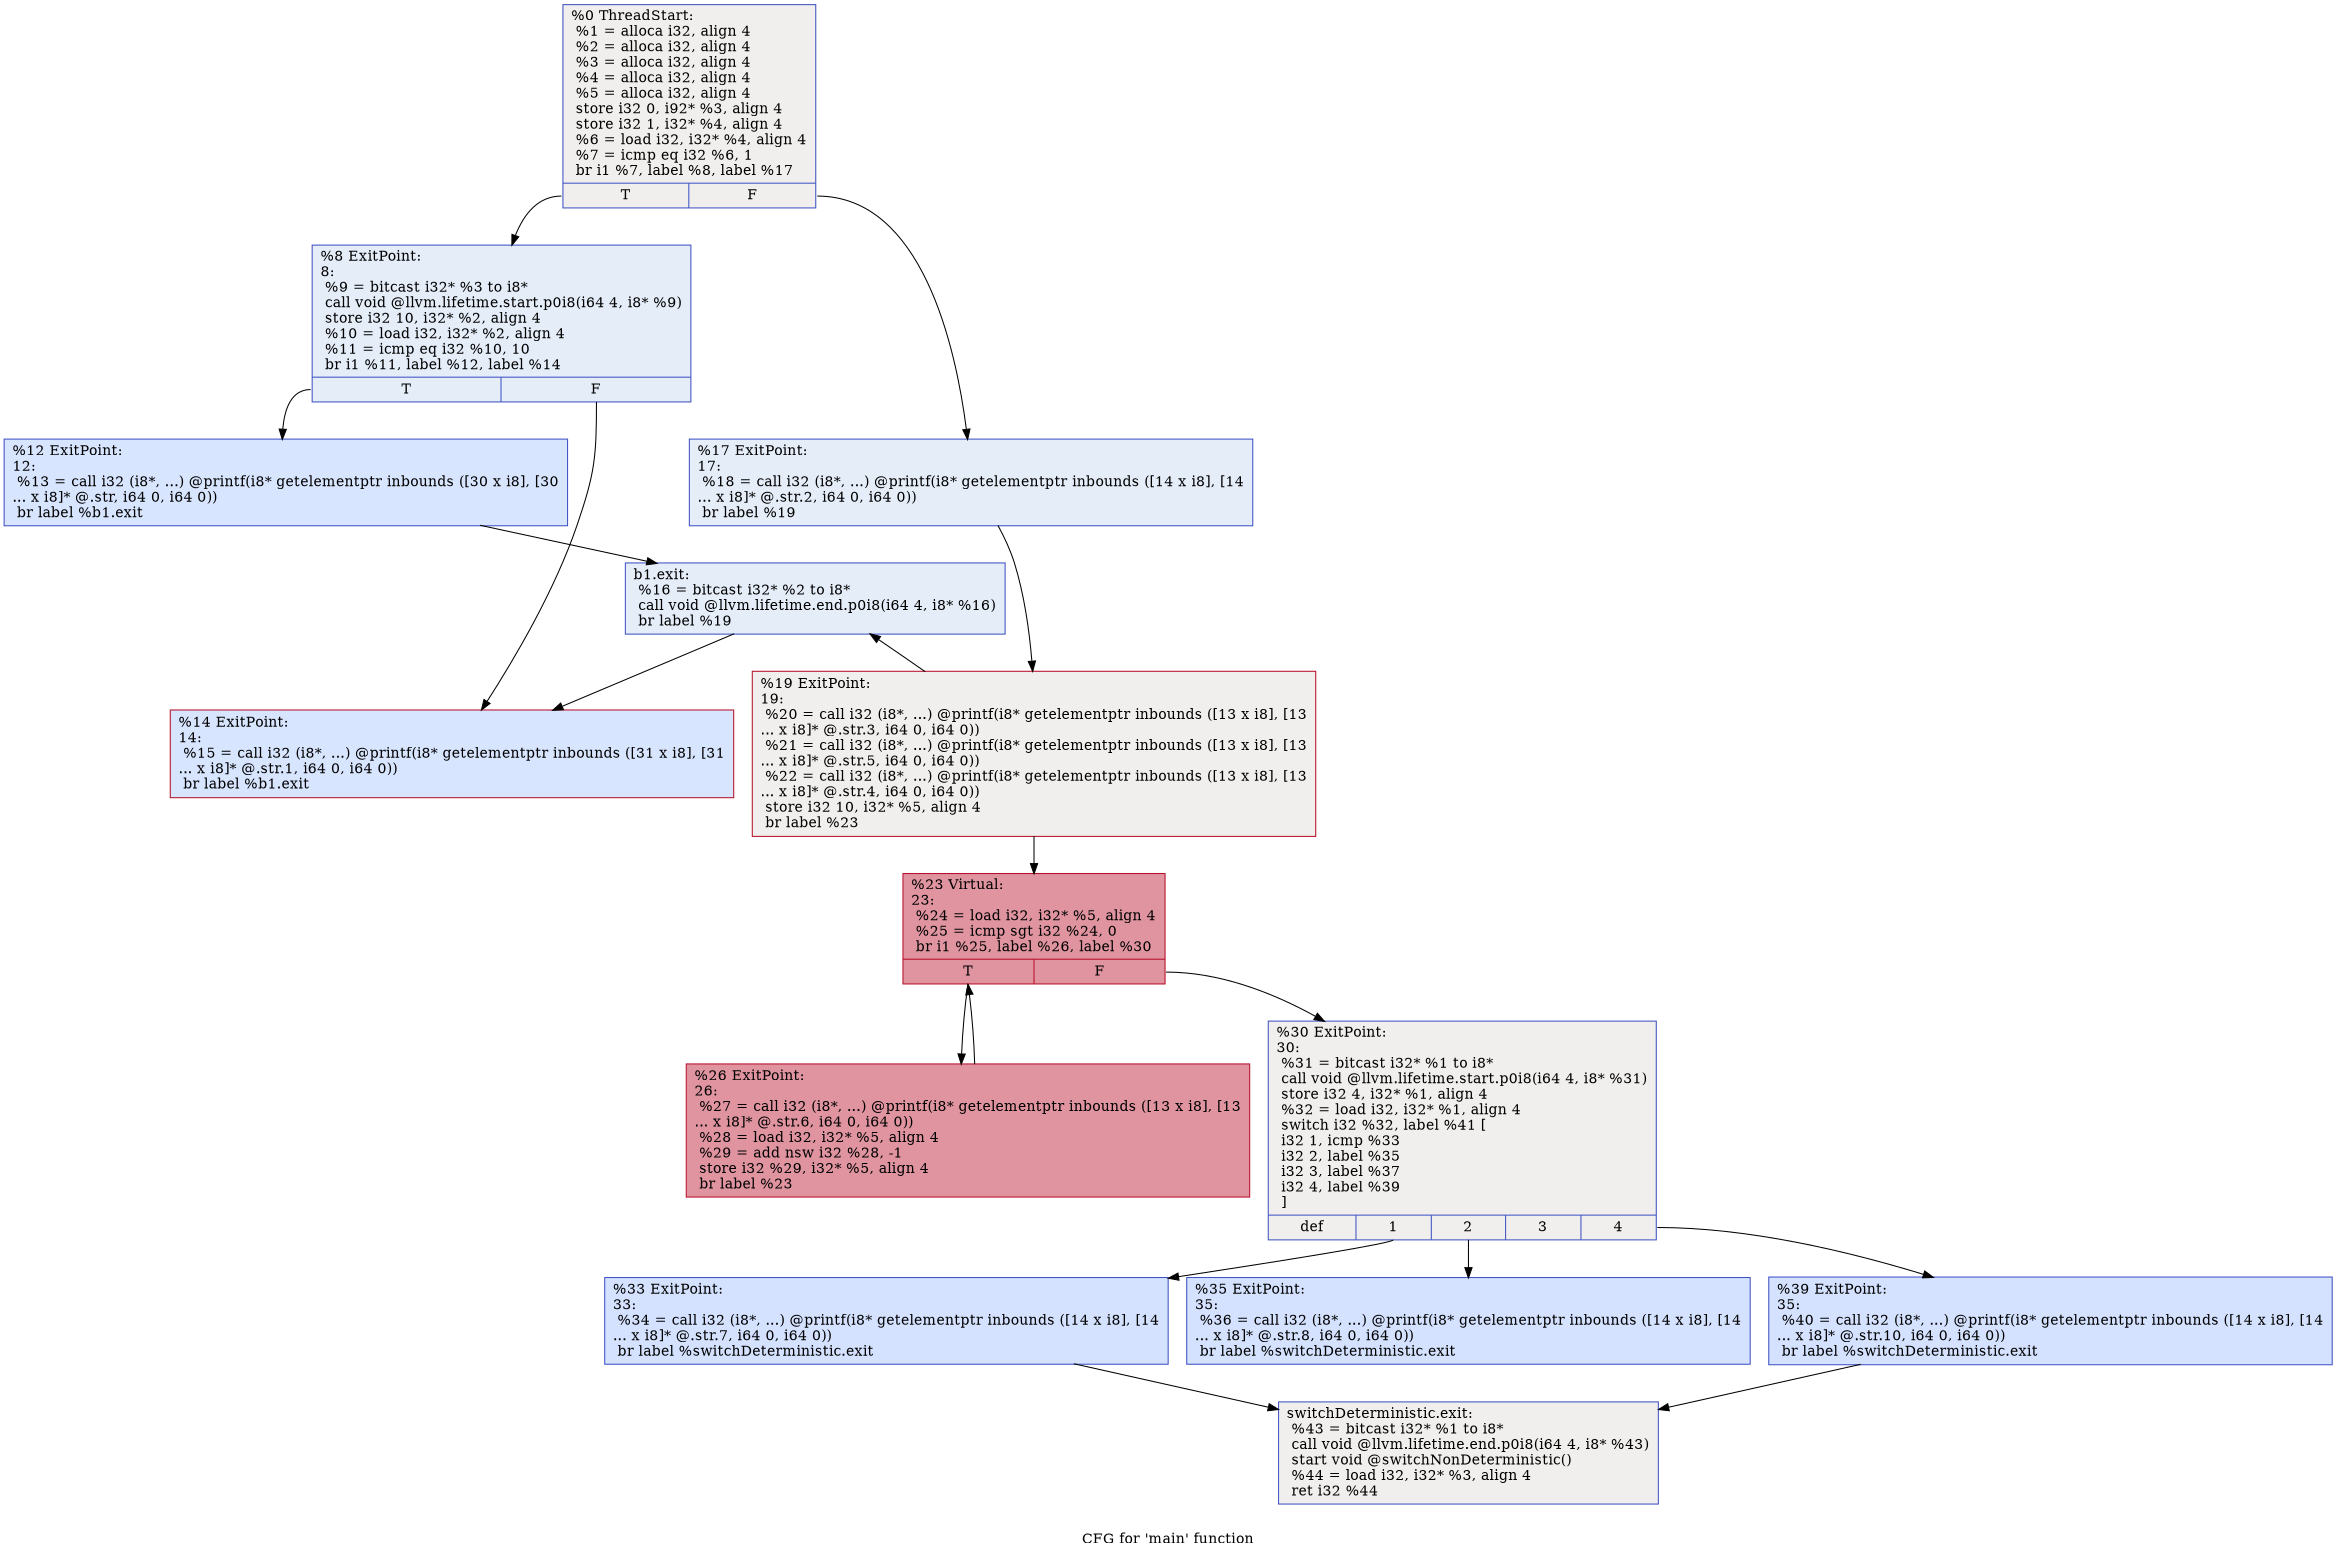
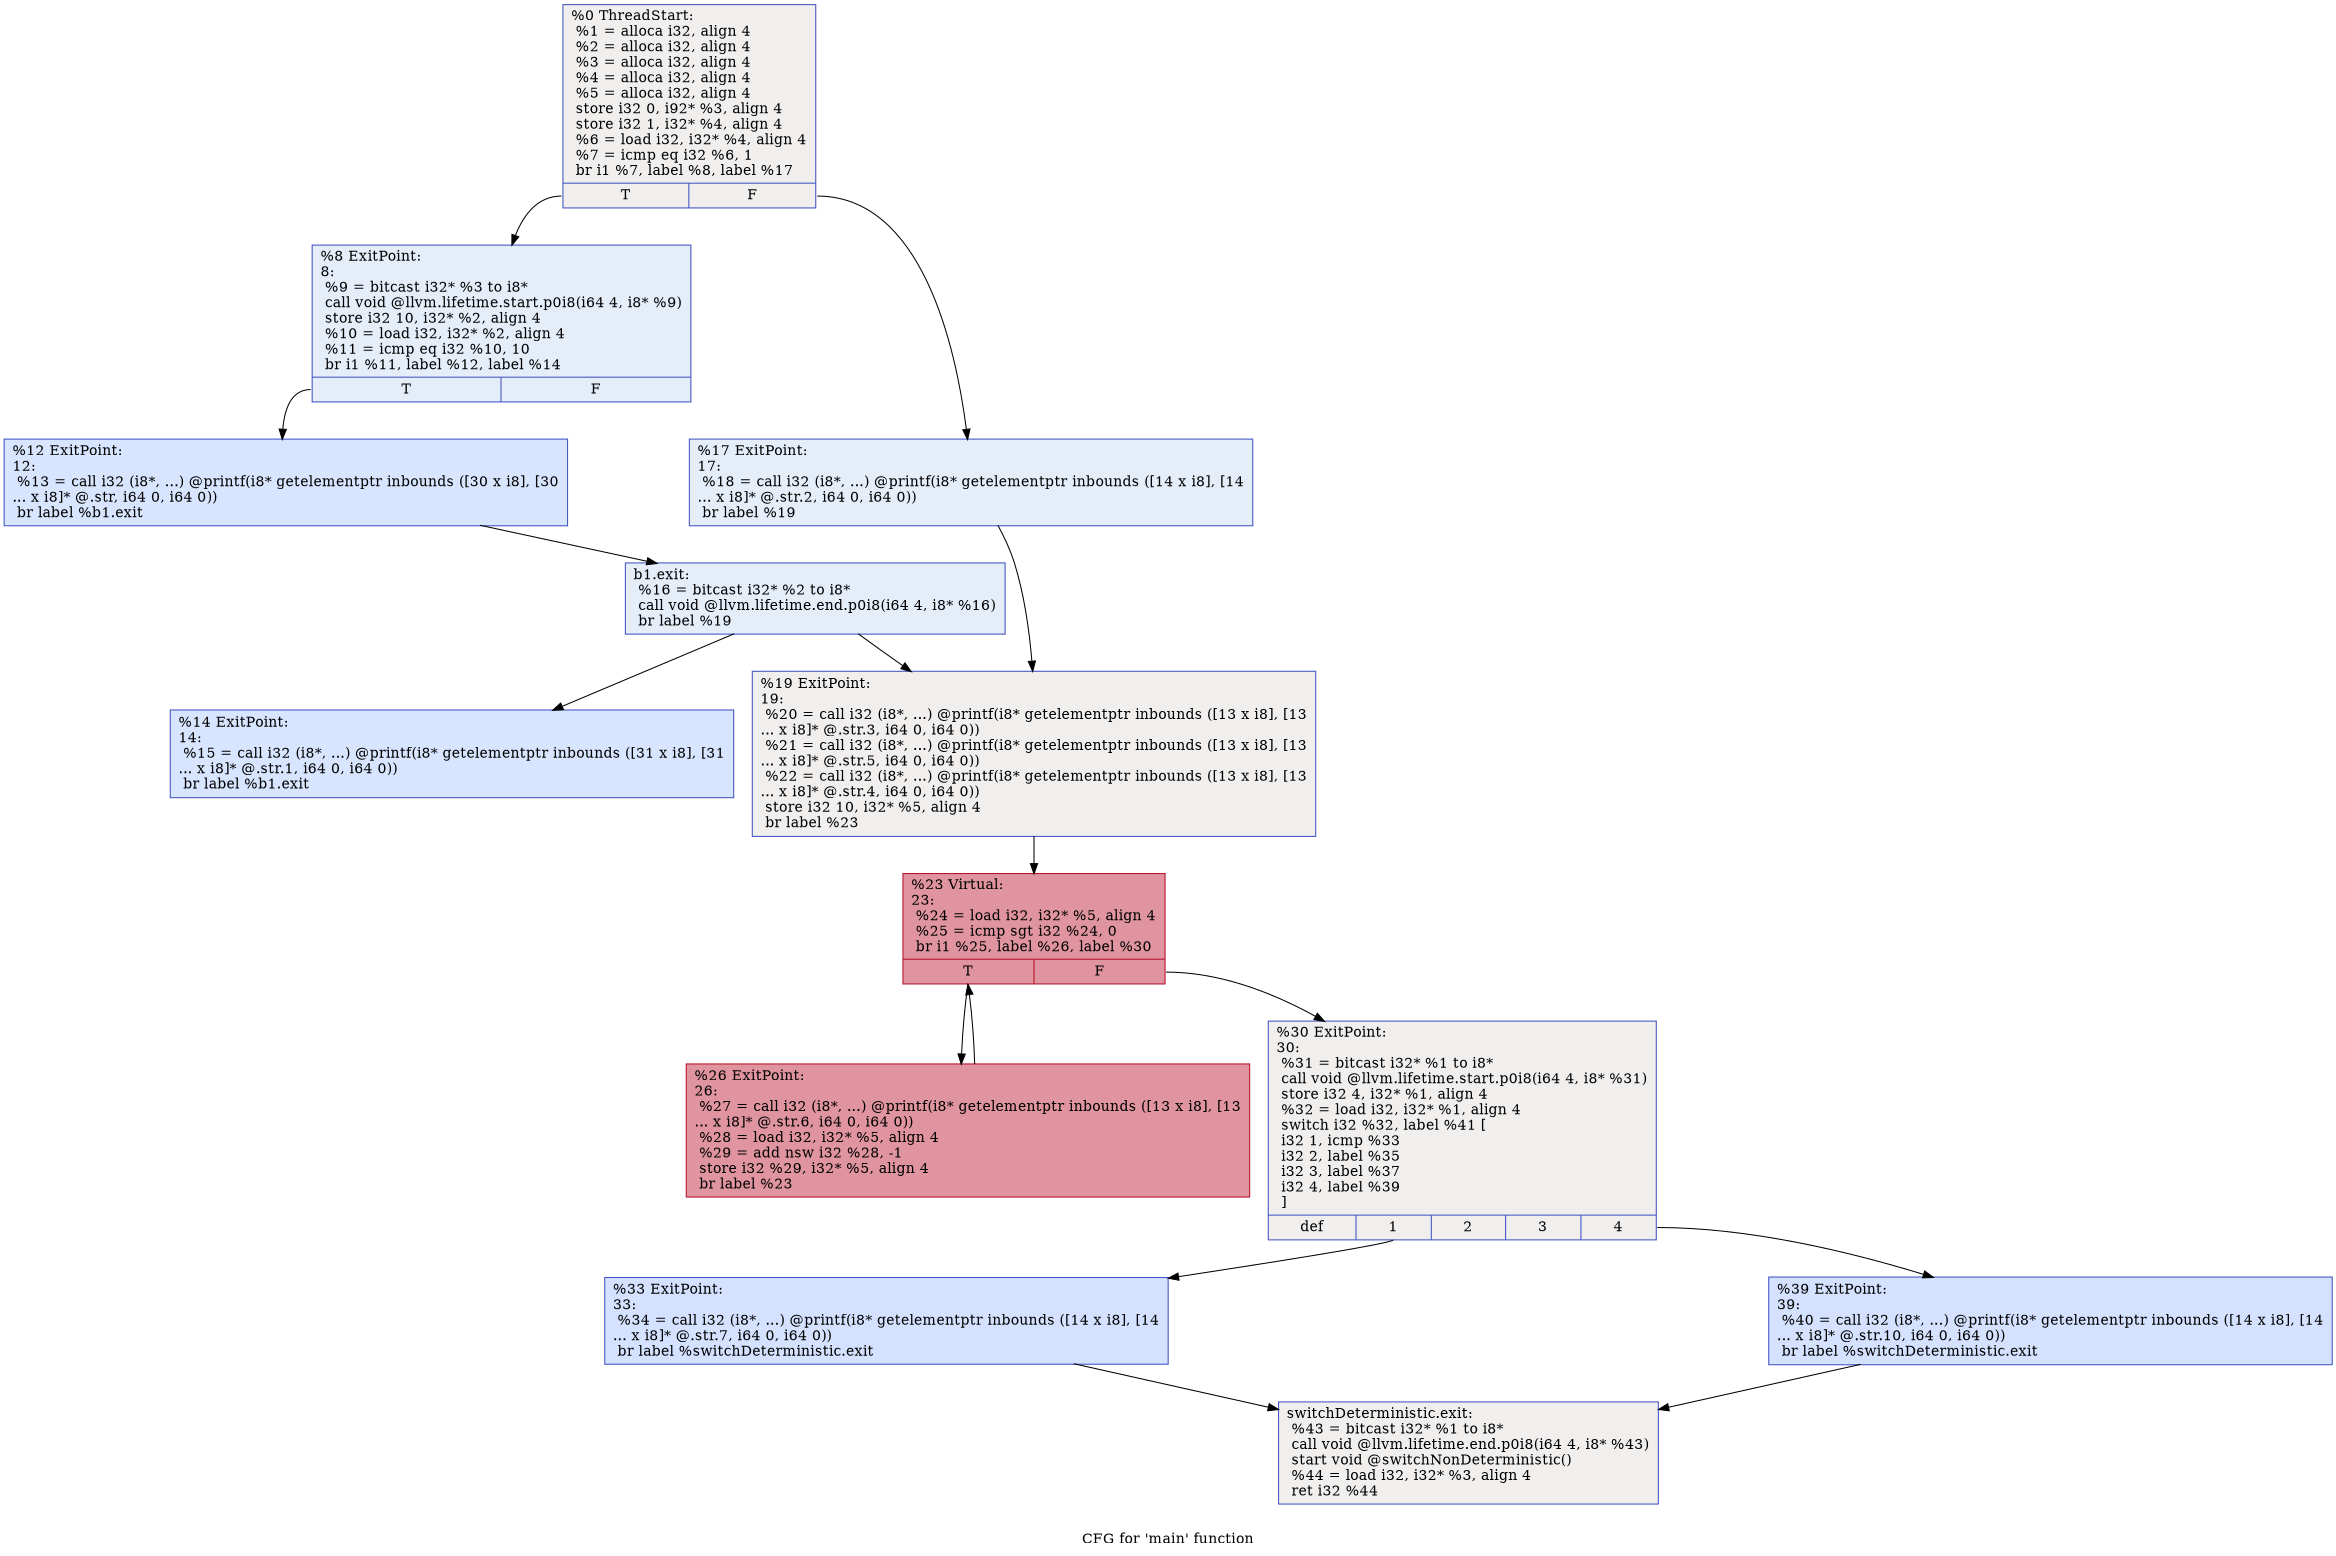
  digraph {
    label="CFG for 'main' function"
    node [color="#3d50c3ff" fillcolor="#e0dbd870" shape=record style=filled]
    n1 [label="{%0 ThreadStart:\l  %1 = alloca i32, align 4\l  %2 = alloca i32, align 4\l  %3 = alloca i32, align 4\l  %4 = alloca i32, align 4\l  %5 = alloca i32, align 4\l  store i32 0, i92* %3, align 4\l  store i32 1, i32* %4, align 4\l  %6 = load i32, i32* %4, align 4\l  %7 = icmp eq i32 %6, 1\l  br i1 %7, label %8, label %17\l|{<s0>T|<s1>F}}"]
    n2 [fillcolor="#c5d6f270" label="{%8 ExitPoint:\l8:                                                \l  %9 = bitcast i32* %3 to i8*\l  call void @llvm.lifetime.start.p0i8(i64 4, i8* %9)\l  store i32 10, i32* %2, align 4\l  %10 = load i32, i32* %2, align 4\l  %11 = icmp eq i32 %10, 10\l  br i1 %11, label %12, label %14\l|{<s0>T|<s1>F}}"]
    n3 [fillcolor="#c5d6f270" label="{%17 ExitPoint:\l17:                                               \l  %18 = call i32 (i8*, ...) @printf(i8* getelementptr inbounds ([14 x i8], [14\l... x i8]* @.str.2, i64 0, i64 0))\l  br label %19\l}"]
    n4 [fillcolor="#a7c5fe70" label="{%12 ExitPoint:\l12:                                               \l  %13 = call i32 (i8*, ...) @printf(i8* getelementptr inbounds ([30 x i8], [30\l... x i8]* @.str, i64 0, i64 0))\l  br label %b1.exit\l}"]
-   n5 [color="#b70d28ff" fillcolor="#a7c5fe70" label="{%14 ExitPoint:\l14:                                               \l  %15 = call i32 (i8*, ...) @printf(i8* getelementptr inbounds ([31 x i8], [31\l... x i8]* @.str.1, i64 0, i64 0))\l  br label %b1.exit\l}"]
-   n6 [color="#b70d28ff" label="{%19 ExitPoint:\l19:                                               \l  %20 = call i32 (i8*, ...) @printf(i8* getelementptr inbounds ([13 x i8], [13\l... x i8]* @.str.3, i64 0, i64 0))\l  %21 = call i32 (i8*, ...) @printf(i8* getelementptr inbounds ([13 x i8], [13\l... x i8]* @.str.5, i64 0, i64 0))\l  %22 = call i32 (i8*, ...) @printf(i8* getelementptr inbounds ([13 x i8], [13\l... x i8]* @.str.4, i64 0, i64 0))\l  store i32 10, i32* %5, align 4\l  br label %23\l}"]
+   n5 [fillcolor="#a7c5fe70" label="{%14 ExitPoint:\l14:                                               \l  %15 = call i32 (i8*, ...) @printf(i8* getelementptr inbounds ([31 x i8], [31\l... x i8]* @.str.1, i64 0, i64 0))\l  br label %b1.exit\l}"]
+   n6 [label="{%19 ExitPoint:\l19:                                               \l  %20 = call i32 (i8*, ...) @printf(i8* getelementptr inbounds ([13 x i8], [13\l... x i8]* @.str.3, i64 0, i64 0))\l  %21 = call i32 (i8*, ...) @printf(i8* getelementptr inbounds ([13 x i8], [13\l... x i8]* @.str.5, i64 0, i64 0))\l  %22 = call i32 (i8*, ...) @printf(i8* getelementptr inbounds ([13 x i8], [13\l... x i8]* @.str.4, i64 0, i64 0))\l  store i32 10, i32* %5, align 4\l  br label %23\l}"]
    n7 [fillcolor="#c5d6f270" label="{b1.exit:                                          \l  %16 = bitcast i32* %2 to i8*\l  call void @llvm.lifetime.end.p0i8(i64 4, i8* %16)\l  br label %19\l}"]
    n8 [color="#b70d28ff" fillcolor="#b70d2870" label="{%23 Virtual:\l23:                                               \l  %24 = load i32, i32* %5, align 4\l  %25 = icmp sgt i32 %24, 0\l  br i1 %25, label %26, label %30\l|{<s0>T|<s1>F}}"]
    n9 [color="#b70d28ff" fillcolor="#b70d2870" label="{%26 ExitPoint:\l26:                                               \l  %27 = call i32 (i8*, ...) @printf(i8* getelementptr inbounds ([13 x i8], [13\l... x i8]* @.str.6, i64 0, i64 0))\l  %28 = load i32, i32* %5, align 4\l  %29 = add nsw i32 %28, -1\l  store i32 %29, i32* %5, align 4\l  br label %23\l}"]
    n10 [label="{%30 ExitPoint:\l30:                                               \l  %31 = bitcast i32* %1 to i8*\l  call void @llvm.lifetime.start.p0i8(i64 4, i8* %31)\l  store i32 4, i32* %1, align 4\l  %32 = load i32, i32* %1, align 4\l  switch i32 %32, label %41 [\l    i32 1, icmp %33\l    i32 2, label %35\l    i32 3, label %37\l    i32 4, label %39\l  ]\l|{<s0>def|<s1>1|<s2>2|<s3>3|<s4>4}}"]
    n11 [fillcolor="#9ebeff70" label="{%33 ExitPoint:\l33:                                               \l  %34 = call i32 (i8*, ...) @printf(i8* getelementptr inbounds ([14 x i8], [14\l... x i8]* @.str.7, i64 0, i64 0))\l  br label %switchDeterministic.exit\l}"]
-   n12 [fillcolor="#9ebeff70" label="{%35 ExitPoint:\l35:                                               \l  %36 = call i32 (i8*, ...) @printf(i8* getelementptr inbounds ([14 x i8], [14\l... x i8]* @.str.8, i64 0, i64 0))\l  br label %switchDeterministic.exit\l}"]
-   n13 [fillcolor="#9ebeff70" label="{%39 ExitPoint:\l35:                                               \l  %40 = call i32 (i8*, ...) @printf(i8* getelementptr inbounds ([14 x i8], [14\l... x i8]* @.str.10, i64 0, i64 0))\l  br label %switchDeterministic.exit\l}"]
+   n13 [fillcolor="#9ebeff70" label="{%39 ExitPoint:\l39:                                               \l  %40 = call i32 (i8*, ...) @printf(i8* getelementptr inbounds ([14 x i8], [14\l... x i8]* @.str.10, i64 0, i64 0))\l  br label %switchDeterministic.exit\l}"]
    n14 [label="{switchDeterministic.exit:                         \l  %43 = bitcast i32* %1 to i8*\l  call void @llvm.lifetime.end.p0i8(i64 4, i8* %43)\l  start void @switchNonDeterministic()\l  %44 = load i32, i32* %3, align 4\l  ret i32 %44\l}"]
    n1 -> n2 [tailport=s0]
    n1 -> n3 [tailport=s1]
    n2 -> n4 [tailport=s0]
-   n2 -> n5 [tailport=s1]
    n3 -> n6
    n4 -> n7
    n6 -> n8
    n7 -> n5
-   n6 -> n7
+   n7 -> n6
    n8 -> n9 [tailport=s0]
    n8 -> n10 [tailport=s1]
    n9 -> n8
    n10 -> n11 [tailport=s1]
-   n10 -> n12 [tailport=s2]
    n10 -> n13 [tailport=s4]
    n11 -> n14
    n13 -> n14
  }
